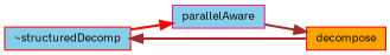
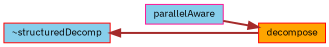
  digraph {
    fontname="IBM Plex Sans"
    rankdir=LR
    node [color=red fillcolor=skyblue fontname="IBM Plex Sans" fontsize=10 shape=record style=filled]
    edge [color=brown fontname="IBM Plex Sans" fontsize=10 labelfontname=FreeSans labelfontsize=10 style=bold]
    n1 [fontcolor=black height=0.2 label="~structuredDecomp" width=0.4]
    n2 [color=deeppink height=0.2 label=parallelAware width=0.4]
    n3 [fillcolor=orange height=0.2 label=decompose width=0.4]
-   n1 -> n2 [color=red]
    n2 -> n3
    n3 -> n1
  }
